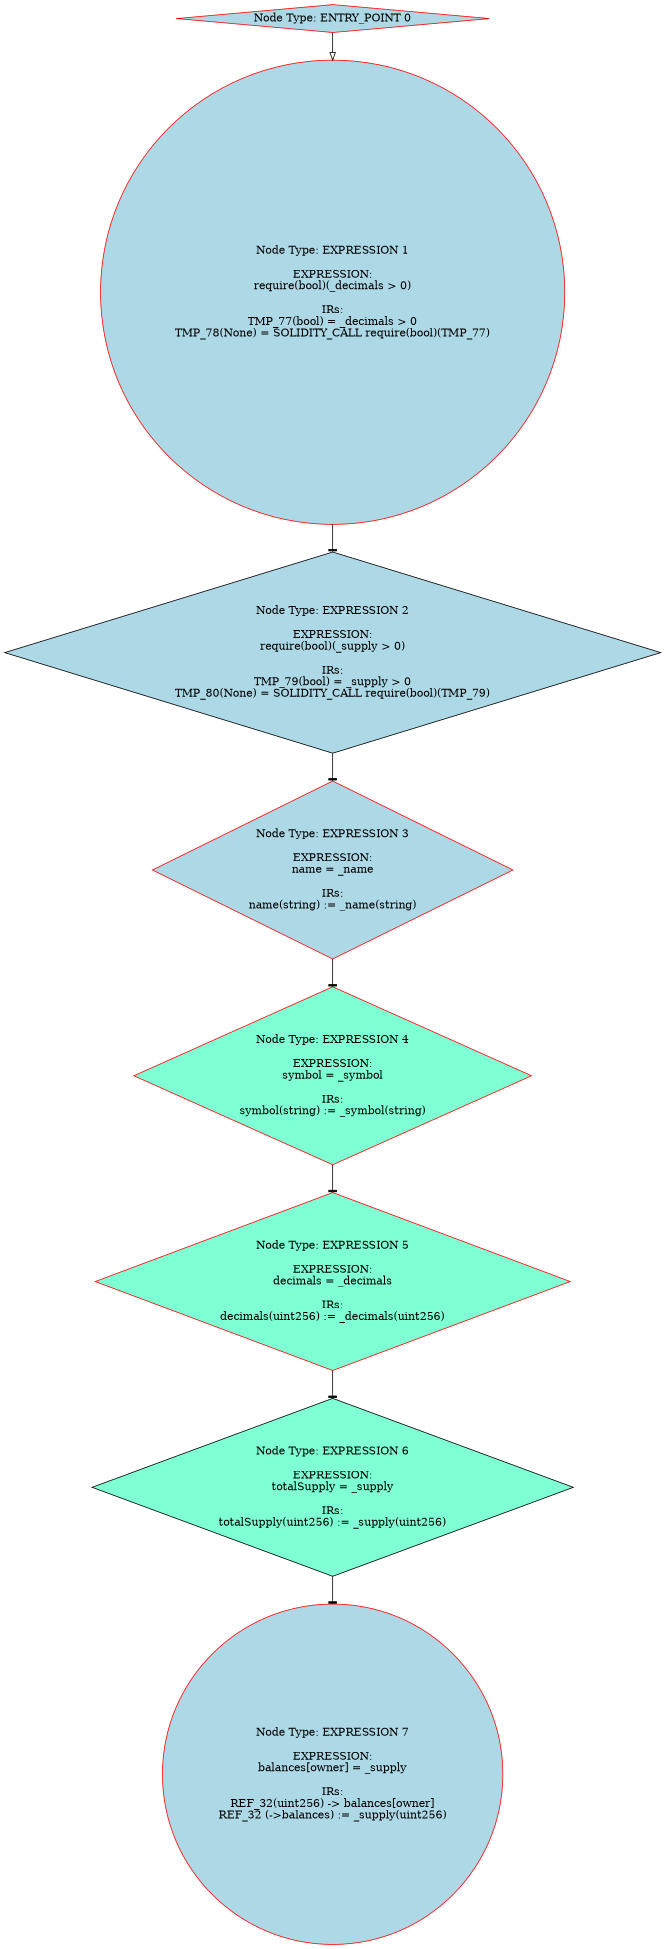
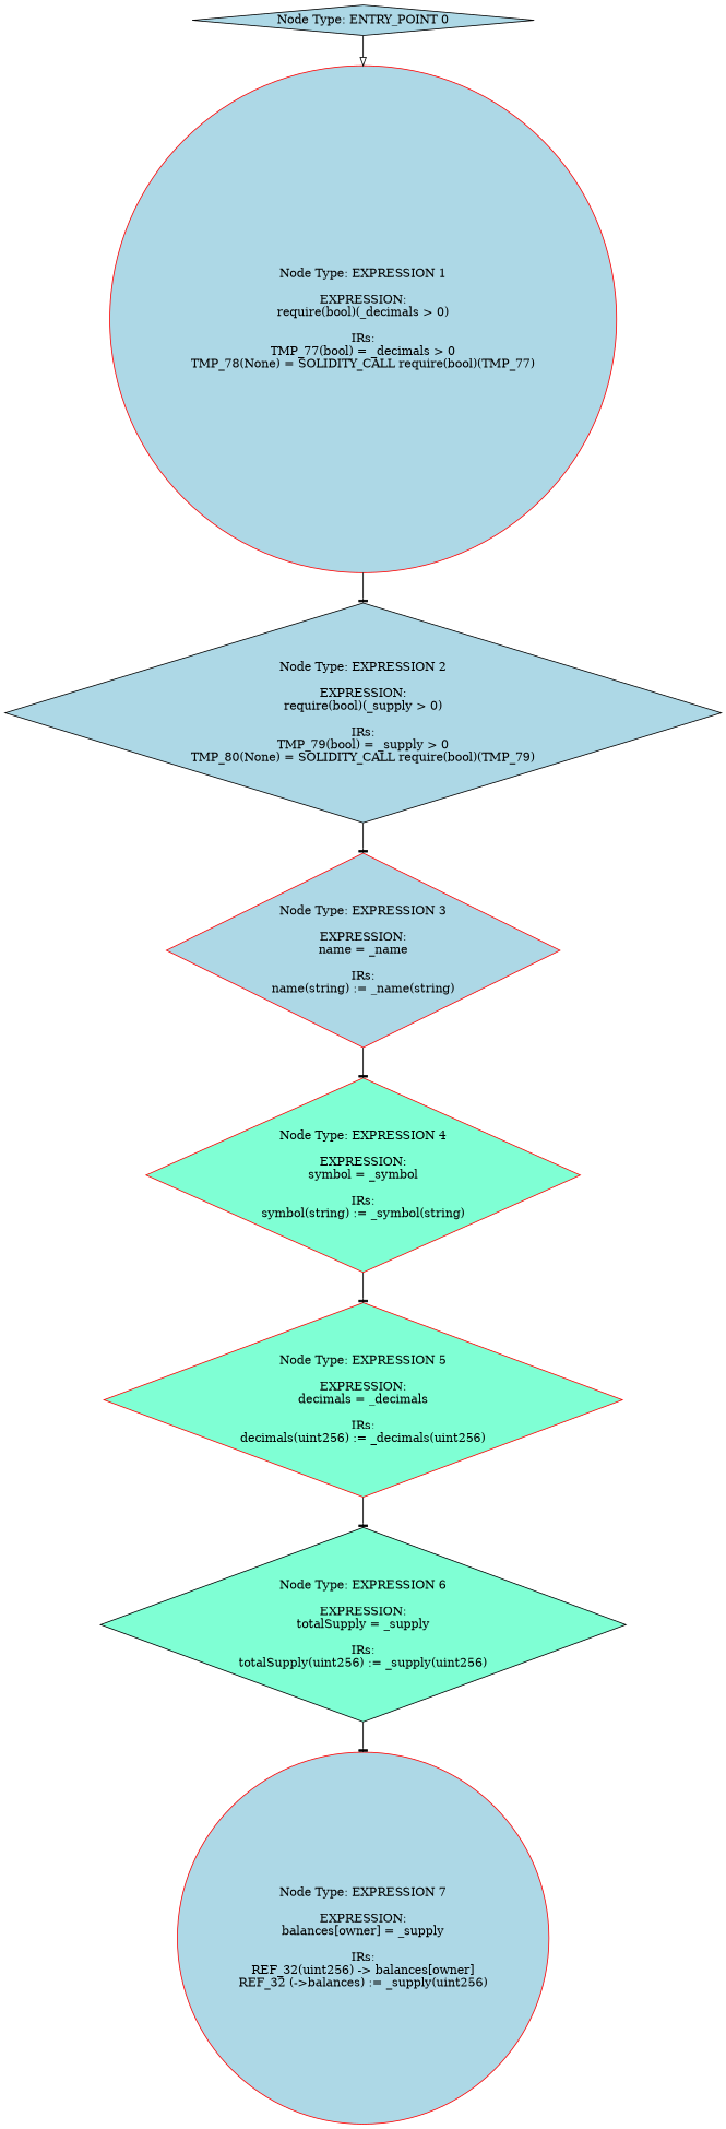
  digraph {
    node [style=filled fillcolor=lightblue color=red shape=diamond]
    edge [arrowhead=tee]
-   n1 [label="Node Type: ENTRY_POINT 0\n"]
+   n1 [label="Node Type: ENTRY_POINT 0\n" color=black]
    n2 [label="Node Type: EXPRESSION 1\n\nEXPRESSION:\nrequire(bool)(_decimals > 0)\n\nIRs:\nTMP_77(bool) = _decimals > 0\nTMP_78(None) = SOLIDITY_CALL require(bool)(TMP_77)" shape=circle]
    n3 [label="Node Type: EXPRESSION 2\n\nEXPRESSION:\nrequire(bool)(_supply > 0)\n\nIRs:\nTMP_79(bool) = _supply > 0\nTMP_80(None) = SOLIDITY_CALL require(bool)(TMP_79)" color=black]
    n4 [label="Node Type: EXPRESSION 3\n\nEXPRESSION:\nname = _name\n\nIRs:\nname(string) := _name(string)"]
    n5 [label="Node Type: EXPRESSION 4\n\nEXPRESSION:\nsymbol = _symbol\n\nIRs:\nsymbol(string) := _symbol(string)" fillcolor=aquamarine]
    n6 [label="Node Type: EXPRESSION 5\n\nEXPRESSION:\ndecimals = _decimals\n\nIRs:\ndecimals(uint256) := _decimals(uint256)" fillcolor=aquamarine]
    n7 [label="Node Type: EXPRESSION 6\n\nEXPRESSION:\ntotalSupply = _supply\n\nIRs:\ntotalSupply(uint256) := _supply(uint256)" fillcolor=aquamarine color=black]
    n8 [label="Node Type: EXPRESSION 7\n\nEXPRESSION:\nbalances[owner] = _supply\n\nIRs:\nREF_32(uint256) -> balances[owner]\nREF_32 (->balances) := _supply(uint256)" shape=circle]
    n1 -> n2 [arrowhead=onormal]
    n2 -> n3
    n3 -> n4
    n4 -> n5
    n5 -> n6
    n6 -> n7
    n7 -> n8
  }
